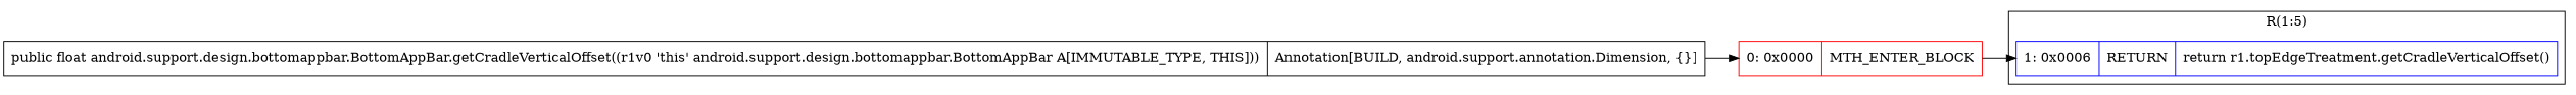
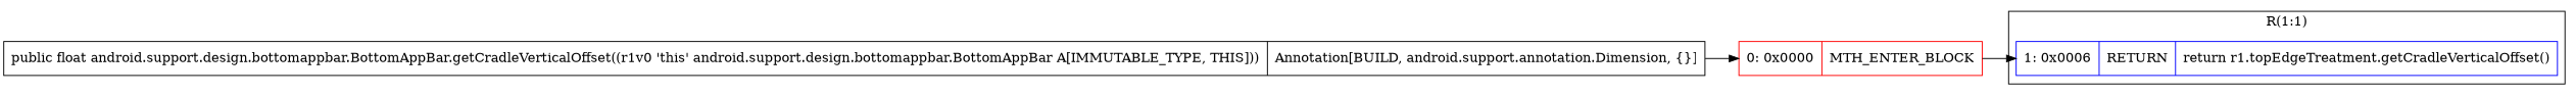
  digraph {
    rankdir=LR
    node [shape=record]
    n1 [color=blue label="{1\:\ 0x0006|RETURN\l|return r1.topEdgeTreatment.getCradleVerticalOffset()\l}"]
    n2 [color=red label="{0\:\ 0x0000|MTH_ENTER_BLOCK\l}"]
    n3 [label="{public float android.support.design.bottomappbar.BottomAppBar.getCradleVerticalOffset((r1v0 'this' android.support.design.bottomappbar.BottomAppBar A[IMMUTABLE_TYPE, THIS]))  | Annotation[BUILD, android.support.annotation.Dimension, \{\}]\l}"]
    subgraph cluster_1 {
-     label="R(1:5)"
+     label="R(1:1)"
      n1
    }
    n2 -> n1
    n3 -> n2
  }
